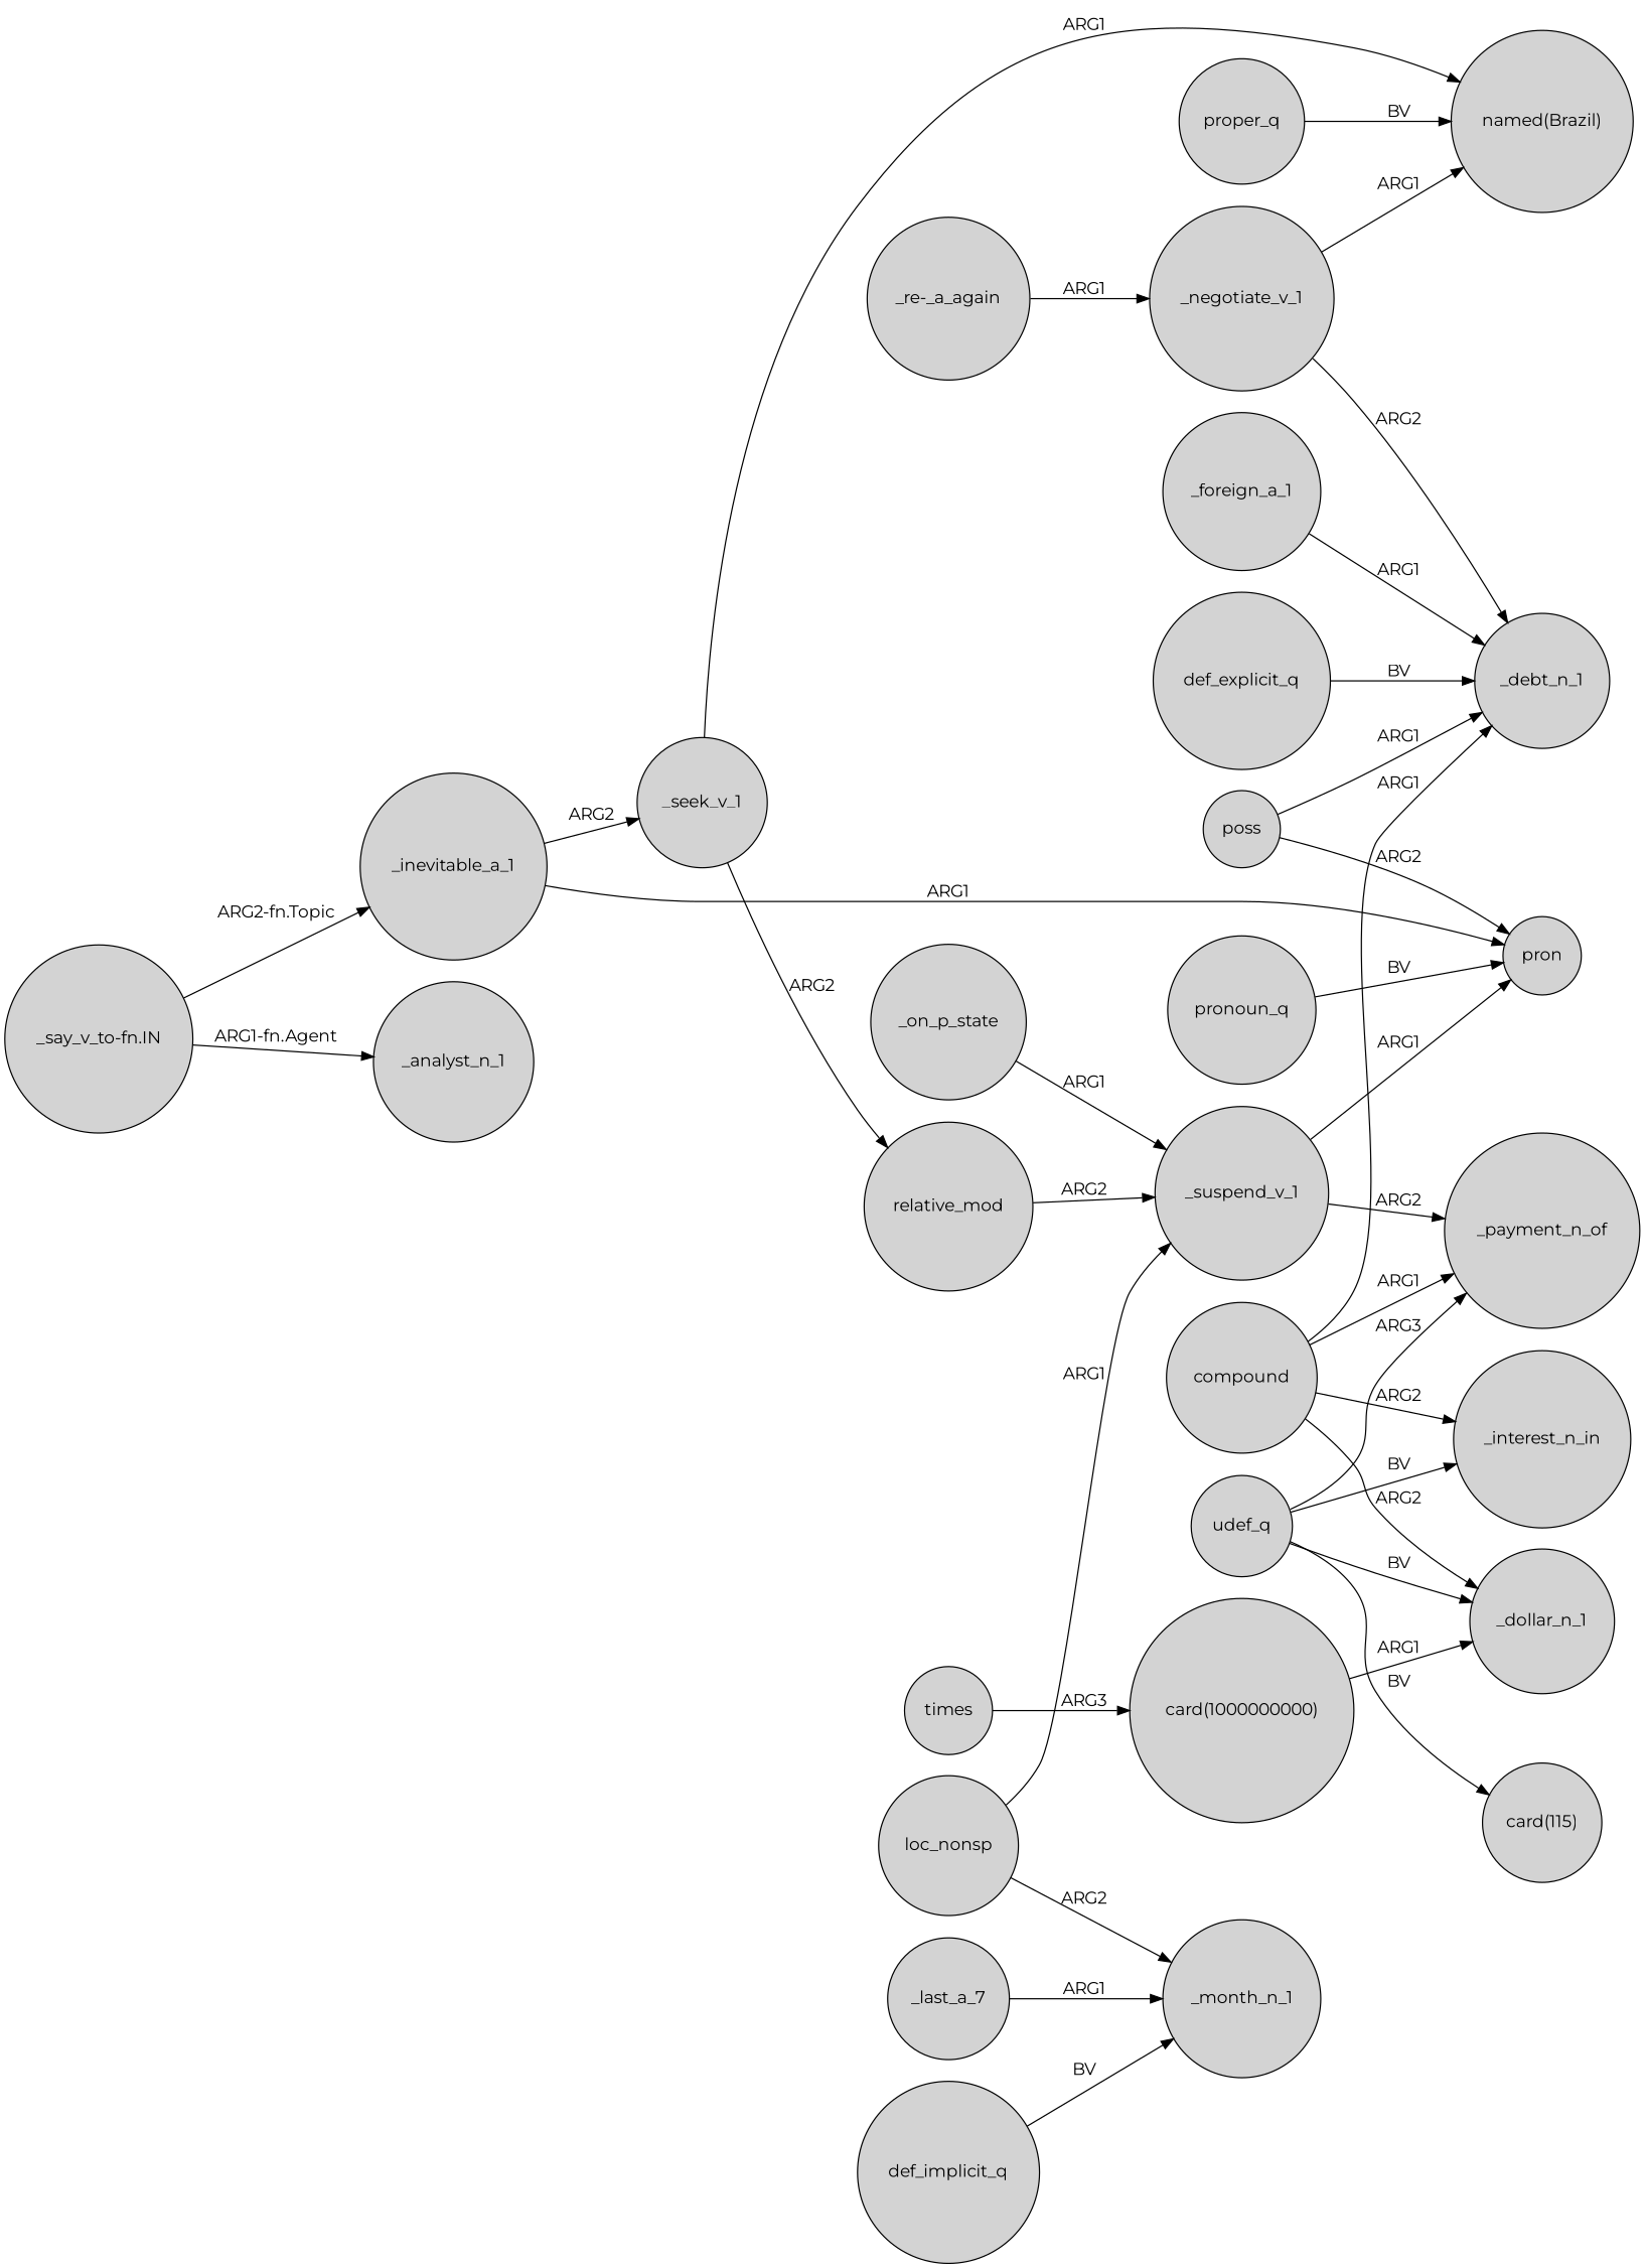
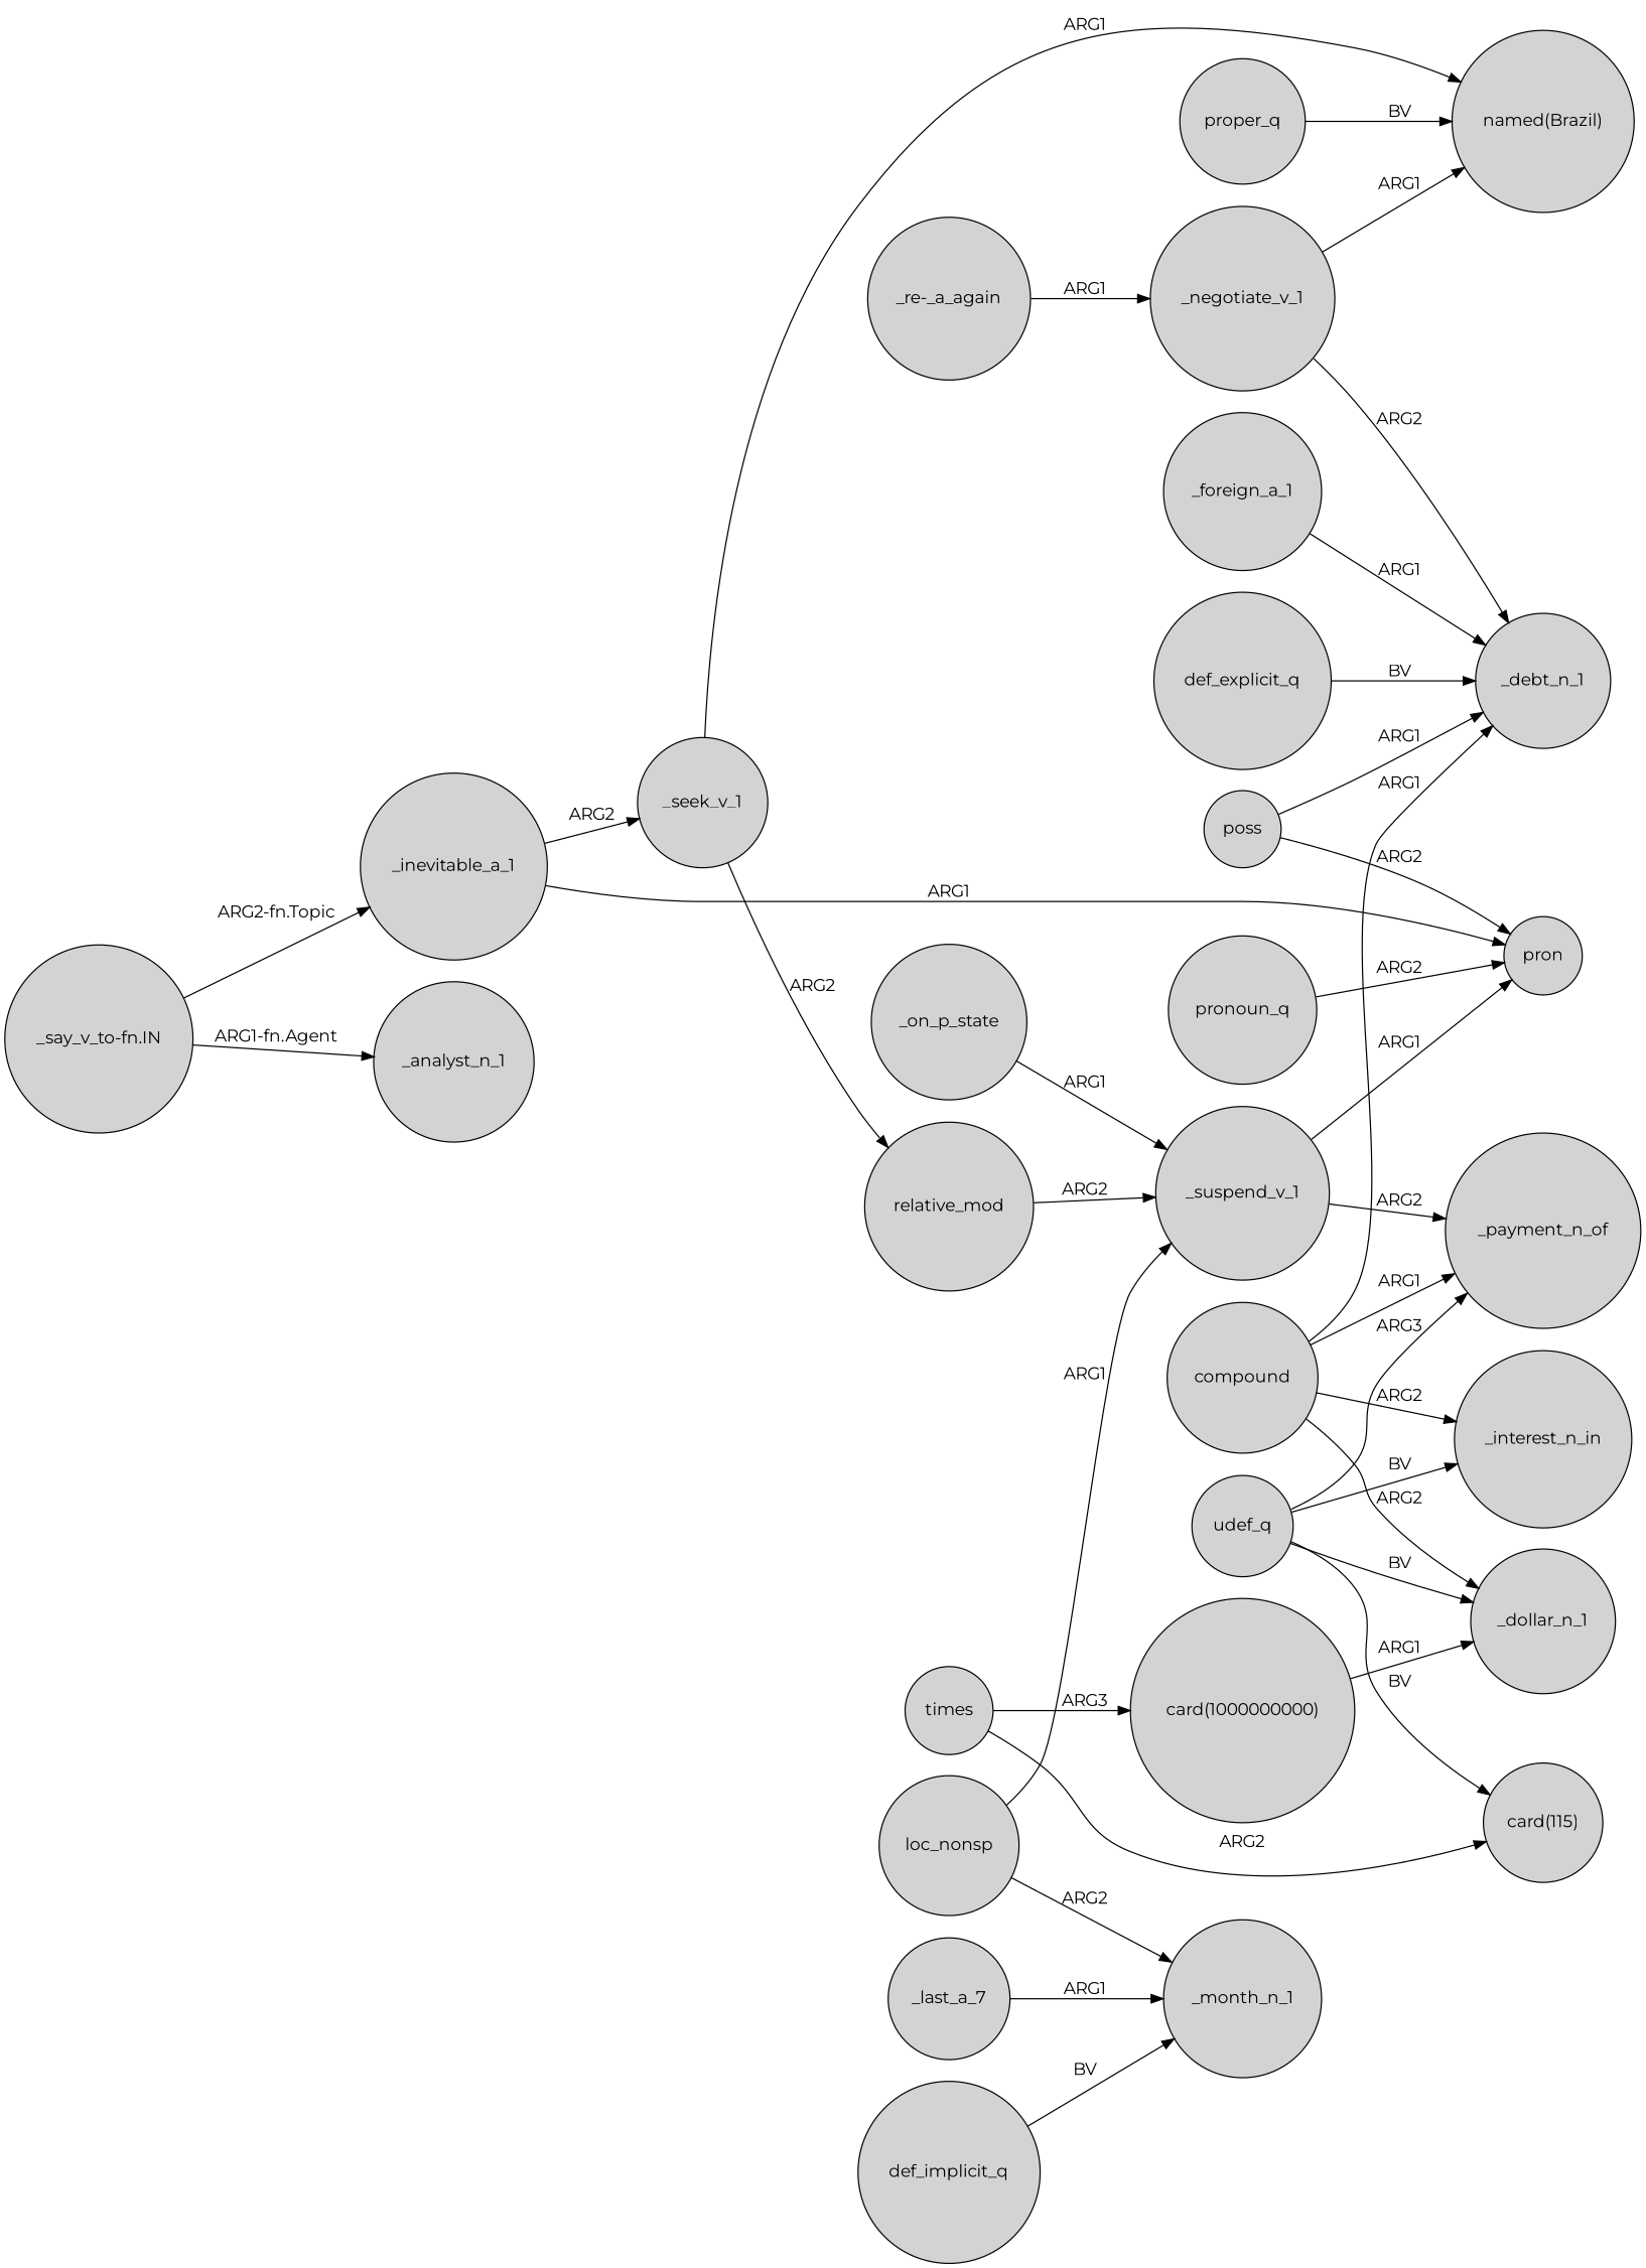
  digraph {
    fontname=Montserrat
    rankdir=LR
    node [fontname=Montserrat shape=circle style=filled]
    edge [fontname=Montserrat]
    _seek_v_1
    "named(Brazil)"
    relative_mod
    _suspend_v_1
    _payment_n_of
    pron
    def_implicit_q
    _month_n_1
    "_say_v_to-fn.IN"
    _inevitable_a_1
    _analyst_n_1
    "_re-_a_again"
    _negotiate_v_1
    _debt_n_1
    compound
    _interest_n_in
    _dollar_n_1
    poss
    _on_p_state
    udef_q
    "card(115)"
    times
    "card(1000000000)"
    loc_nonsp
    def_explicit_q
    pronoun_q
    _foreign_a_1
    proper_q
    n29 [label=_last_a_7]
    _seek_v_1 -> "named(Brazil)" [label=ARG1]
    _seek_v_1 -> relative_mod [label=ARG2]
    relative_mod -> _suspend_v_1 [label=ARG2]
    _suspend_v_1 -> _payment_n_of [label=ARG2]
    _suspend_v_1 -> pron [label=ARG1]
    def_implicit_q -> _month_n_1 [label=BV]
    "_say_v_to-fn.IN" -> _inevitable_a_1 [label="ARG2-fn.Topic"]
    "_say_v_to-fn.IN" -> _analyst_n_1 [label="ARG1-fn.Agent"]
    _inevitable_a_1 -> _seek_v_1 [label=ARG2]
    _inevitable_a_1 -> pron [label=ARG1]
    "_re-_a_again" -> _negotiate_v_1 [label=ARG1]
    _negotiate_v_1 -> "named(Brazil)" [label=ARG1]
    _negotiate_v_1 -> _debt_n_1 [label=ARG2]
    compound -> _payment_n_of [label=ARG1]
    compound -> _debt_n_1 [label=ARG1]
    compound -> _interest_n_in [label=ARG2]
    compound -> _dollar_n_1 [label=ARG2]
    poss -> pron [label=ARG2]
    poss -> _debt_n_1 [label=ARG1]
    _on_p_state -> _suspend_v_1 [label=ARG1]
    udef_q -> _payment_n_of [label=ARG3]
    udef_q -> _interest_n_in [label=BV]
    udef_q -> _dollar_n_1 [label=BV]
    udef_q -> "card(115)" [label=BV]
+   times -> "card(115)" [label=ARG2]
    times -> "card(1000000000)" [label=ARG3]
    "card(1000000000)" -> _dollar_n_1 [label=ARG1]
    loc_nonsp -> _suspend_v_1 [label=ARG1]
    loc_nonsp -> _month_n_1 [label=ARG2]
    def_explicit_q -> _debt_n_1 [label=BV]
-   pronoun_q -> pron [label=BV]
+   pronoun_q -> pron [label=ARG2]
    _foreign_a_1 -> _debt_n_1 [label=ARG1]
    proper_q -> "named(Brazil)" [label=BV]
    n29 -> _month_n_1 [label=ARG1]
  }
